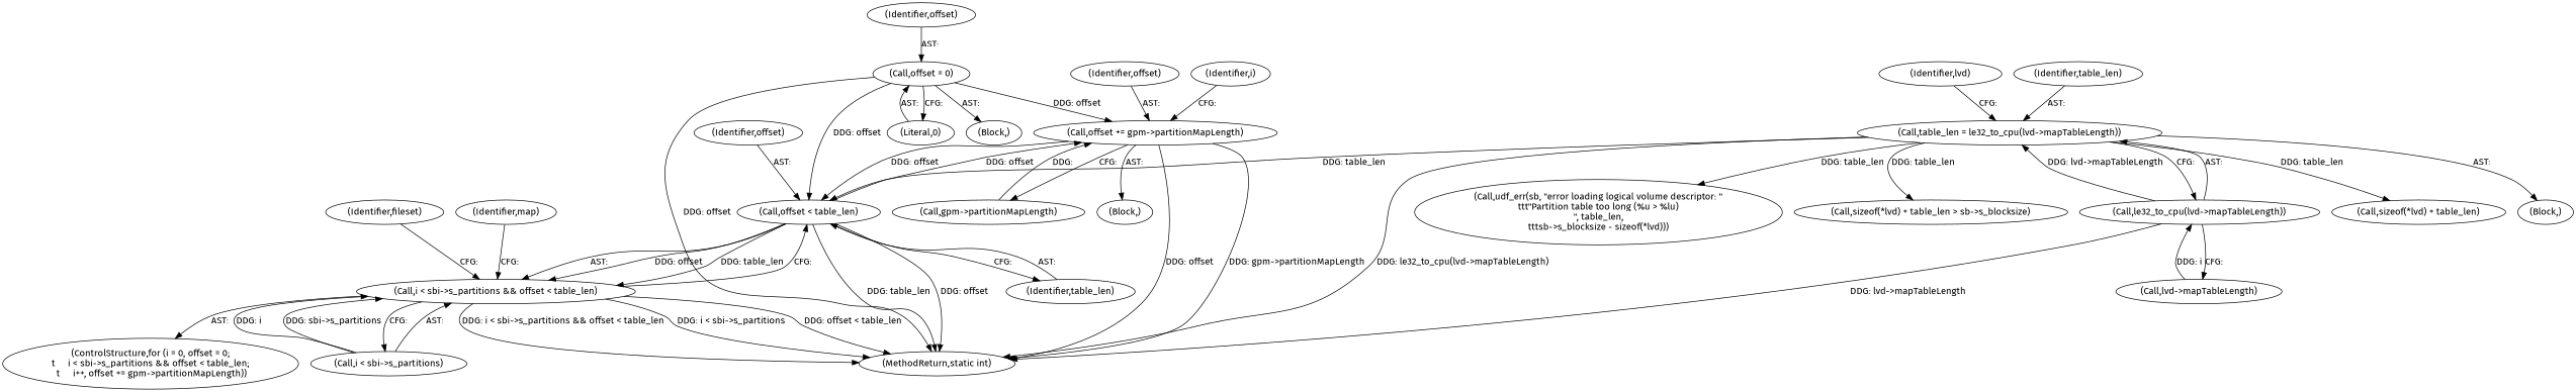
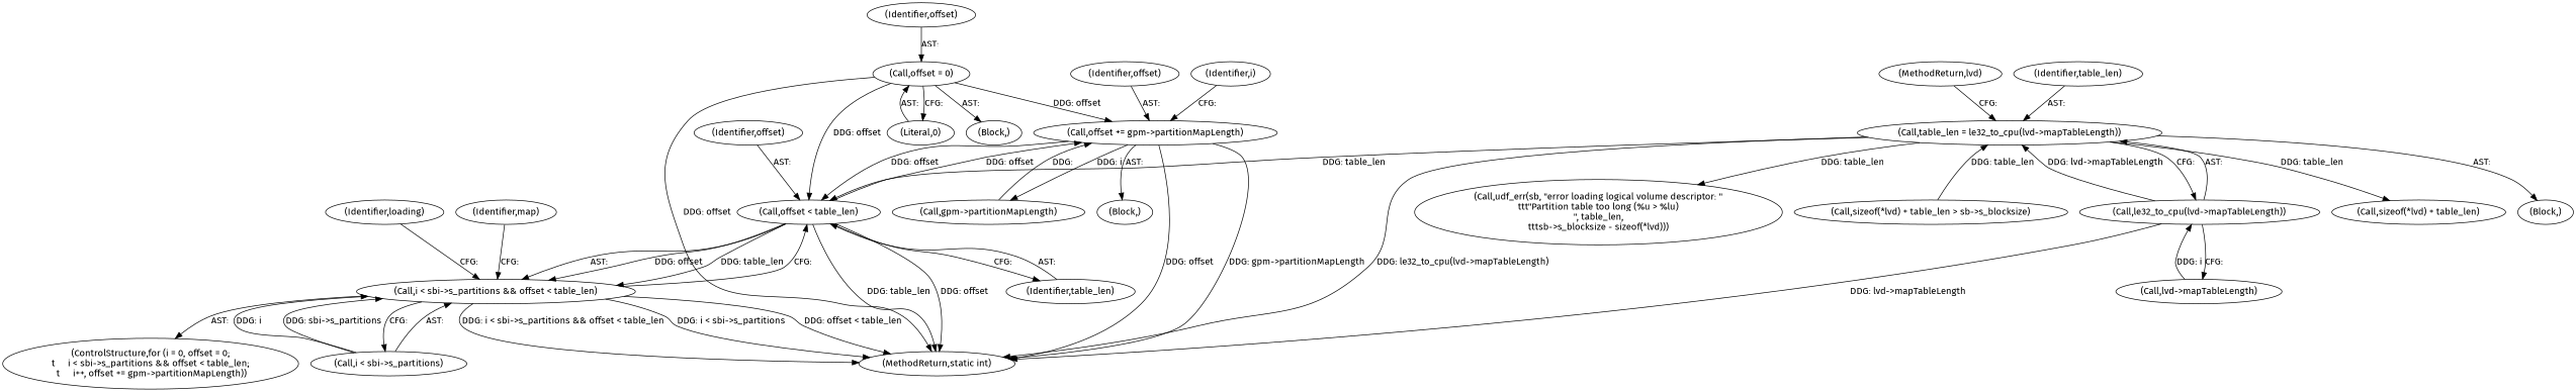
  digraph {
    fontname="Fira Sans"
    node [fontname="Fira Sans"]
    edge [fontname="Fira Sans"]
    n1 [label="(Call,offset += gpm->partitionMapLength)"]
    n2 [label="(Call,offset < table_len)"]
    n3 [label="(Call,gpm->partitionMapLength)"]
    n4 [label="(MethodReturn,static int)"]
    n5 [label="(Block,)"]
    n6 [label="(Call,i < sbi->s_partitions && offset < table_len)"]
    n7 [label="(Identifier,table_len)"]
    n8 [label="(Call,offset = 0)"]
    n9 [label="(Literal,0)"]
    n10 [label="(Block,)"]
    n11 [label="(ControlStructure,for (i = 0, offset = 0;\n\t     i < sbi->s_partitions && offset < table_len;\n \t     i++, offset += gpm->partitionMapLength))"]
    n12 [label="(Call,i < sbi->s_partitions)"]
    n13 [label="(Call,table_len = le32_to_cpu(lvd->mapTableLength))"]
    n14 [label="(Call,le32_to_cpu(lvd->mapTableLength))"]
    n15 [label="(Call,sizeof(*lvd) + table_len)"]
    n16 [label="(Block,)"]
    n17 [label="(Call,udf_err(sb, \"error loading logical volume descriptor: \"\n\t\t\t\"Partition table too long (%u > %lu)\n\", table_len,\n\t\t\tsb->s_blocksize - sizeof(*lvd)))"]
    n18 [label="(Call,sizeof(*lvd) + table_len > sb->s_blocksize)"]
    n19 [label="(Call,lvd->mapTableLength)"]
-   n20 [label="(Identifier,lvd)"]
+   n20 [label="(MethodReturn,lvd)"]
    n21 [label="(Identifier,offset)"]
    n22 [label="(Identifier,i)"]
    n23 [label="(Identifier,offset)"]
    n24 [label="(Identifier,offset)"]
-   n25 [label="(Identifier,fileset)"]
+   n25 [label="(Identifier,loading)"]
    n26 [label="(Identifier,table_len)"]
    n27 [label="(Identifier,map)"]
    n1 -> n2 [label="DDG: offset"]
-   n1 -> n3 [label="CFG: "]
+   n1 -> n3 [label="DDG: i"]
    n1 -> n4 [label="DDG: gpm->partitionMapLength"]
    n1 -> n4 [label="DDG: offset"]
    n1 -> n5 [label="AST: "]
    n2 -> n1 [label="DDG: offset"]
    n2 -> n4 [label="DDG: table_len"]
    n2 -> n4 [label="DDG: offset"]
    n2 -> n6 [label="AST: "]
    n2 -> n6 [label="DDG: offset"]
    n2 -> n6 [label="DDG: table_len"]
    n2 -> n7 [label="CFG: "]
    n3 -> n1 [label="DDG: "]
    n6 -> n2 [label="CFG: "]
    n6 -> n4 [label="DDG: offset < table_len"]
    n6 -> n4 [label="DDG: i < sbi->s_partitions && offset < table_len"]
    n6 -> n4 [label="DDG: i < sbi->s_partitions"]
    n6 -> n11 [label="AST: "]
    n6 -> n12 [label="CFG: "]
    n7 -> n2 [label="AST: "]
    n8 -> n1 [label="DDG: offset"]
    n8 -> n2 [label="DDG: offset"]
    n8 -> n4 [label="DDG: offset"]
    n8 -> n9 [label="CFG: "]
    n8 -> n10 [label="AST: "]
    n9 -> n8 [label="AST: "]
    n12 -> n6 [label="AST: "]
    n12 -> n6 [label="DDG: i"]
    n12 -> n6 [label="DDG: sbi->s_partitions"]
    n13 -> n2 [label="DDG: table_len"]
    n13 -> n4 [label="DDG: le32_to_cpu(lvd->mapTableLength)"]
    n13 -> n14 [label="CFG: "]
    n13 -> n15 [label="DDG: table_len"]
    n13 -> n16 [label="AST: "]
    n13 -> n17 [label="DDG: table_len"]
-   n13 -> n18 [label="DDG: table_len"]
+   n18 -> n13 [label="DDG: table_len"]
    n14 -> n4 [label="DDG: lvd->mapTableLength"]
    n14 -> n13 [label="AST: "]
    n14 -> n13 [label="DDG: lvd->mapTableLength"]
    n14 -> n19 [label="CFG: "]
    n19 -> n14 [label="DDG: i"]
    n20 -> n13 [label="CFG: "]
    n21 -> n8 [label="AST: "]
    n22 -> n1 [label="CFG: "]
    n23 -> n1 [label="AST: "]
    n24 -> n2 [label="AST: "]
    n25 -> n6 [label="CFG: "]
    n26 -> n13 [label="AST: "]
    n27 -> n6 [label="CFG: "]
  }
